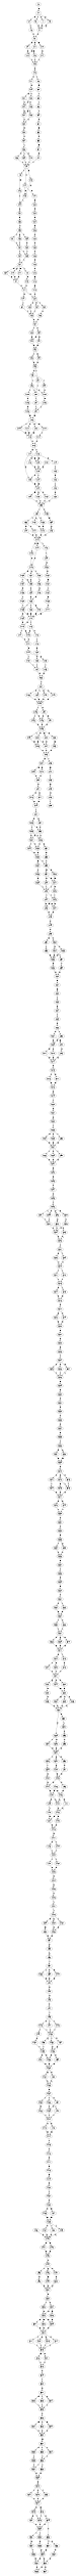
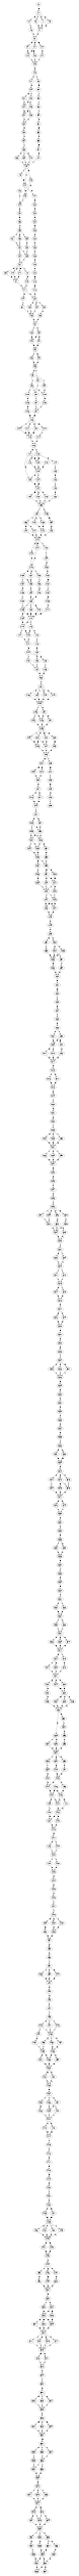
  strict digraph {
    S0
    S1
    S2
    S3
    S4
    S5
    S6
    S7
    S8
    S9
    S10
    S11
    S12
    S13
    S14
    S15
    S16
    S17
    S18
    S19
    S20
    S21
    S22
    S23
    S24
    S25
    S26
    S27
    S28
    S29
    S30
    S31
    S32
    S33
    S34
    S35
    S36
    S37
    S38
    S39
    S40
    S41
    S42
    S43
    S44
    S45
    S46
    S47
    S48
    S49
    S50
    S51
    S52
    S53
    S54
    S55
    S56
    S57
    S58
    S59
    S60
    S61
    S62
    S63
    S64
    S65
    S66
    S67
    S68
    S69
    S70
    S71
    S72
    S73
    S74
    S75
    S76
    S77
    S78
    S79
    S80
    S81
    S82
    S83
    S84
    S85
    S86
    S87
    S88
    S89
    S90
    S91
    S92
    S93
    S94
    S95
    S96
    S97
    S98
    S99
    S101
    S100
    S102
    S103
    S104
    S105
    S106
    S107
    S108
    S109
    S110
    S111
    S112
    S113
    S114
    S115
    S116
    S117
    S118
    S119
    S120
    S125
    S122
    S123
    S121
    S124
    S126
    S127
    S128
    S129
    S130
    S131
    S132
    S133
    S134
    S135
    S136
    S137
    S138
    S139
    S140
    S141
    S142
    S143
    S144
    S145
    S146
    S147
    S148
    S149
    S150
    S151
    S152
    S153
    S154
    S155
    S156
    S157
    S158
    S159
    S160
    S161
    S162
    S163
    S164
    S165
    S166
    S167
    S168
    S169
    S170
    S171
    S172
    S173
    S174
    S175
    S176
    S177
    S178
    S179
    S180
    S181
    S182
    S183
    S184
    S185
    S186
    S187
    S188
    S189
    S190
    S191
    S192
    S193
    S194
    S195
    S196
    S197
    S198
    S199
    S200
    S201
    S202
    S203
    S204
    S205
    S206
    S207
    S208
    S209
    S210
    S211
    S212
    S213
    S214
    S215
    S216
    S217
    S218
    S219
    S220
    S221
    S223
    S224
    S225
    S226
    S227
    S228
    S229
    S230
    S231
    S232
    S233
    S234
    S235
    S236
    S237
    S238
    S239
    S240
    S241
    S242
    S243
    S244
    S245
    S246
    S247
    S248
    S249
    S250
    S251
    S252
    S253
    S254
    S255
    S256
    S257
    S258
    S259
    S260
    S261
    S262
    S263
    S264
    S265
    S266
    S267
    S268
    S269
    S270
    S271
    S272
    S273
    S274
    S275
    S276
    S277
    S278
    S279
    S280
    S281
    S282
    S283
    S284
    S285
    S286
    S287
    S288
    S289
    S290
    S291
    S292
    S293
    S294
    S295
    S296
    S297
    S298
    S299
    S300
    S301
    S302
    S303
    S304
    S305
    S306
    S307
    S308
    S309
    S310
    S311
    S312
    S313
    S314
    S315
    S316
    S317
    S318
    S319
    S320
    S321
    S322
    S323
    S324
    S325
    S326
    S327
    S328
    S329
    S330
    S331
    S332
    S333
    S334
    S335
    S336
    S337
    S338
    S339
    S340
    S341
    S342
    S343
    S344
    S345
    S346
    S347
    S348
    S349
    S350
    S351
    S352
    S353
    S354
    S355
    S356
    S357
    S358
    S359
    S360
    S361
    S362
    S363
    S364
    S365
    S366
    S367
    S368
    S369
    S370
    S371
    S372
    S373
    S374
    S375
    S376
    S377
    S378
    S379
    S380
    S381
    S382
    S383
    S384
    S385
    S386
    S387
    S388
    S389
    S390
    S391
    S392
    S393
    S394
    S395
    S396
    S397
    S398
    S399
    S400
    S401
    S402
    S403
    S404
    S405
    S407
    S408
    S406
    S409
    S410
    S411
    S412
    S413
    n414 [label=S614]
    S415
    S416
    S417
    S418
    S419
    S420
    S421
    S422
    S423
    S424
    S425
    S426
    S427
    S428
    S429
    S430
    S431
    S432
    S433
    S434
    S435
    S436
    S437
    S438
    S439
    S440
    S441
    S442
    S443
    S444
    S445
    S446
    S447
    S448
    S449
    S450
    S451
    S452
    S453
    S454
    S455
    S456
    S457
    S458
    S459
    S460
    S461
    S462
    S463
    S464
    S465
    S466
    S467
    S468
    S469
    S470
    S471
    S472
    S473
    S474
    S475
    S476
    S477
    S478
    S479
    S480
    S481
    S482
    S483
    S484
    S485
    S486
    S487
    S488
    S489
    S490
    S491
    S492
    S493
    S494
    S495
    S496
    S497
    S498
    S499
    S500
    S501
    S502
    S503
    S504
    S505
    S506
    S507
    S508
    S509
    S510
    S511
    S512
    S513
    S514
    S515
    S516
    S517
    S518
    S519
    S520
    S521
    S522
    S523
    S524
    S525
    S526
    S527
    S528
    S529
    S530
    S531
    S532
    S533
    S534
    S535
    S536
    S537
    S538
    S539
    S540
    S541
    S542
    S543
    S544
    S545
    S546
    S547
    S548
    S549
    S550
    S551
    S552
    S553
    S554
    S555
    S556
    S557
    S558
    S559
    S560
    S561
    S562
    S563
    S564
    S0 -> S1 [label=D]
    S1 -> S2 [label=D]
    S1 -> S3 [label=V]
    S1 -> S4 [label=T]
    S1 -> S5 [label=A]
    S2 -> S6 [label=V]
    S3 -> S7 [label=A]
    S4 -> S7 [label=A]
    S5 -> S7 [label=A]
    S6 -> S8 [label=L]
    S7 -> S8 [label=L]
    S8 -> S9 [label=Q]
    S8 -> S10 [label=E]
    S8 -> S11 [label=R]
    S9 -> S12 [label=D]
    S9 -> S13 [label=E]
    S10 -> S14 [label=N]
    S11 -> S12 [label=D]
    S12 -> S15 [label=S]
    S13 -> S15 [label=S]
    S14 -> S15 [label=S]
    S15 -> S16 [label=C]
    S16 -> S17 [label=L]
    S16 -> S18 [label=I]
    S17 -> S19 [label=Q]
    S18 -> S20 [label=E]
    S19 -> S21 [label=F]
    S19 -> S22 [label=Y]
    S20 -> S23 [label=V]
    S21 -> S24 [label=L]
    S21 -> S25 [label=M]
    S22 -> S24 [label=L]
    S23 -> S26 [label=I]
    S24 -> S27 [label=A]
    S24 -> S28 [label=S]
    S25 -> S27 [label=A]
    S26 -> S29 [label=V]
    S27 -> S30 [label=W]
    S28 -> S30 [label=W]
    S29 -> S31 [label=M]
    S30 -> S32 [label=N]
    S31 -> S33 [label=E]
    S32 -> S34 [label=L]
    S33 -> S35 [label=M]
    S34 -> S36 [label=S]
    S35 -> S37 [label=E]
    S36 -> S38 [label=T]
    S36 -> S39 [label=S]
    S36 -> S40 [label=A]
    S37 -> S41 [label=F]
    S38 -> S42 [label=V]
    S39 -> S42 [label=V]
    S40 -> S42 [label=V]
    S41 -> S42 [label=V]
    S42 -> S43 [label=I]
    S42 -> S44 [label=L]
    S42 -> S45 [label=F]
-   S43 -> S46 [label=H]
+   S43 -> S44 [label=H]
    S44 -> S47 [label=K]
    S44 -> S48 [label=Q]
    S45 -> S48 [label=Q]
    S46 -> S49 [label=S]
    S47 -> S50 [label=F]
    S48 -> S49 [label=S]
    S49 -> S51 [label=G]
    S50 -> S52 [label=N]
    S51 -> S53 [label=E]
    S52 -> S54 [label=D]
    S53 -> S55 [label=W]
    S54 -> S56 [label=F]
    S55 -> S57 [label=S]
    S55 -> S58 [label=G]
    S55 -> S59 [label=V]
    S56 -> S60 [label=L]
    S57 -> S61 [label=S]
    S58 -> S61 [label=S]
    S59 -> S62 [label=T]
    S60 -> S63 [label=L]
    S61 -> S64 [label=I]
    S61 -> S65 [label=V]
    S62 -> S65 [label=V]
    S63 -> S66 [label=L]
    S64 -> S67 [label=S]
    S65 -> S67 [label=S]
    S66 -> S68 [label=N]
    S67 -> S69 [label=D]
    S67 -> S70 [label=A]
    S67 -> S71 [label=E]
    S67 -> S72 [label=S]
    S68 -> S73 [label=L]
    S69 -> S74 [label=D]
    S70 -> S74 [label=D]
    S71 -> S74 [label=D]
    S72 -> S75 [label=Q]
    S73 -> S76 [label=E]
    S74 -> S77 [label=L]
    S75 -> S77 [label=L]
    S76 -> S78 [label=F]
    S77 -> S79 [label=M]
    S77 -> S80 [label=L]
    S78 -> S80 [label=L]
    S79 -> S81 [label=V]
    S80 -> S82 [label=I]
    S80 -> S83 [label=L]
    S80 -> S84 [label=M]
    S81 -> S85 [label=S]
    S82 -> S86 [label=L]
    S83 -> S85 [label=S]
    S84 -> S85 [label=S]
    S85 -> S87 [label=L]
    S86 -> S87 [label=L]
    S87 -> S88 [label=V]
    S87 -> S89 [label=L]
    S88 -> S90 [label=Q]
    S89 -> S90 [label=Q]
    S89 -> S91 [label=N]
    S90 -> S92 [label=R]
    S91 -> S92 [label=R]
    S92 -> S93 [label=S]
    S92 -> S94 [label=N]
    S93 -> S95 [label=D]
    S94 -> S95 [label=D]
    S95 -> S96 [label=L]
    S95 -> S97 [label=I]
    S96 -> S98 [label=V]
    S96 -> S99 [label=I]
    S97 -> S101 [label=V]
    S98 -> S101 [label=V]
    S98 -> S100 [label=I]
    S98 -> S102 [label=L]
    S99 -> S102 [label=L]
    S101 -> S104 [label=S]
    S100 -> S103 [label=L]
    S102 -> S105 [label=Q]
    S103 -> S106 [label=N]
    S104 -> S107 [label=S]
    S105 -> S107 [label=S]
    S106 -> S108 [label=E]
    S107 -> S108 [label=E]
    S108 -> S109 [label=V]
    S108 -> S110 [label=F]
    S108 -> S111 [label=L]
    S108 -> S112 [label=M]
    S109 -> S113 [label=E]
    S110 -> S114 [label=S]
    S111 -> S113 [label=E]
    S112 -> S113 [label=E]
    S113 -> S115 [label=L]
    S114 -> S115 [label=L]
    S115 -> S116 [label=Y]
    S115 -> S117 [label=F]
    S116 -> S118 [label=N]
    S116 -> S119 [label=K]
    S116 -> S120 [label=E]
    S117 -> S120 [label=E]
    S117 -> S125 [label=A]
    S118 -> S122 [label=A]
    S119 -> S123 [label=V]
    S120 -> S122 [label=A]
    S125 -> S127 [label=E]
    S122 -> S125 [label=L]
    S122 -> S124 [label=V]
    S123 -> S126 [label=N]
    S121 -> S122 [label=A]
    S124 -> S127 [label=E]
    S126 -> S128 [label=V]
    S127 -> S129 [label=E]
    S127 -> S130 [label=A]
    S127 -> S131 [label=T]
    S128 -> S132 [label=K]
    S129 -> S133 [label=W]
    S130 -> S133 [label=W]
    S131 -> S133 [label=W]
    S132 -> S133 [label=W]
    S133 -> S134 [label=I]
    S133 -> S135 [label=L]
    S134 -> S136 [label=S]
    S134 -> S137 [label=G]
    S134 -> S138 [label=L]
    S135 -> S139 [label=E]
    S136 -> S140 [label=R]
    S136 -> S141 [label=Y]
    S137 -> S142 [label=Q]
    S138 -> S142 [label=Q]
    S139 -> S143 [label=A]
    S140 -> S144 [label=N]
    S141 -> S144 [label=N]
    S142 -> S144 [label=N]
    S143 -> S144 [label=N]
    S144 -> S145 [label=Q]
    S144 -> S146 [label=S]
    S144 -> S147 [label=E]
    S145 -> S148 [label=P]
    S146 -> S149 [label=S]
    S147 -> S148 [label=P]
    S148 -> S150 [label=D]
    S148 -> S151 [label=G]
    S148 -> S152 [label=V]
    S149 -> S153 [label=D]
    S150 -> S154 [label=V]
    S150 -> S155 [label=G]
    S151 -> S155 [label=G]
    S152 -> S156 [label=S]
    S153 -> S157 [label=N]
    S154 -> S158 [label=P]
    S155 -> S159 [label=L]
    S156 -> S160 [label=A]
    S157 -> S161 [label=H]
    S158 -> S162 [label=I]
    S159 -> S163 [label=T]
    S160 -> S163 [label=T]
    S161 -> S164 [label=S]
    S162 -> S165 [label=I]
    S163 -> S165 [label=I]
    S163 -> S166 [label=V]
    S163 -> S167 [label=A]
    S164 -> S168 [label=N]
    S165 -> S169 [label=Q]
    S165 -> S170 [label=E]
    S166 -> S170 [label=E]
    S167 -> S170 [label=E]
    S168 -> S171 [label=L]
    S169 -> S172 [label=N]
    S170 -> S172 [label=N]
    S170 -> S173 [label=S]
    S171 -> S170 [label=E]
    S172 -> S174 [label=V]
    S172 -> S175 [label=A]
    S173 -> S175 [label=A]
    S173 -> S176 [label=L]
    S174 -> S177 [label=L]
    S175 -> S177 [label=L]
    S176 -> S178 [label=I]
    S177 -> S179 [label=R]
    S178 -> S180 [label=P]
    S179 -> S181 [label=S]
    S179 -> S182 [label=A]
    S180 -> S183 [label=L]
    S181 -> S184 [label=I]
    S182 -> S185 [label=V]
    S183 -> S184 [label=I]
    S184 -> S186 [label=R]
    S185 -> S186 [label=R]
    S186 -> S187 [label=Y]
    S187 -> S188 [label=T]
    S187 -> S189 [label=S]
    S187 -> S190 [label=A]
    S187 -> S191 [label=G]
    S188 -> S192 [label=M]
    S189 -> S192 [label=M]
    S190 -> S192 [label=M]
    S191 -> S192 [label=M]
    S192 -> S193 [label=I]
    S192 -> S194 [label=M]
    S193 -> S195 [label=S]
    S193 -> S196 [label=P]
    S194 -> S196 [label=P]
    S194 -> S197 [label=F]
    S195 -> S198 [label=P]
    S196 -> S198 [label=P]
    S197 -> S198 [label=P]
    S198 -> S199 [label=S]
    S198 -> S200 [label=E]
    S198 -> S201 [label=Q]
    S198 -> S202 [label=P]
    S199 -> S203 [label=H]
    S200 -> S204 [label=Q]
    S201 -> S203 [label=H]
    S201 -> S204 [label=Q]
    S202 -> S205 [label=E]
    S203 -> S206 [label=L]
    S204 -> S206 [label=L]
    S205 -> S206 [label=L]
    S206 -> S207 [label=F]
    S206 -> S208 [label=I]
    S207 -> S209 [label=H]
    S207 -> S210 [label=R]
    S208 -> S211 [label=E]
    S209 -> S212 [label=L]
    S210 -> S212 [label=L]
    S211 -> S213 [label=I]
    S212 -> S214 [label=Q]
    S213 -> S215 [label=E]
    S214 -> S216 [label=K]
    S214 -> S217 [label=A]
    S215 -> S218 [label=K]
    S216 -> S219 [label=Q]
    S217 -> S219 [label=Q]
    S218 -> S220 [label=S]
    S219 -> S221 [label=S]
    S221 -> S223 [label=P]
    S221 -> S224 [label=A]
    S223 -> S225 [label=V]
    S223 -> S226 [label=L]
    S224 -> S226 [label=L]
    S225 -> S227 [label=M]
    S225 -> S228 [label=L]
    S226 -> S227 [label=M]
    S226 -> S228 [label=L]
    S227 -> S229 [label=V]
    S227 -> S230 [label=L]
    S228 -> S230 [label=L]
    S228 -> S231 [label=A]
    S229 -> S232 [label=K]
    S230 -> S232 [label=K]
    S231 -> S233 [label=R]
    S232 -> S234 [label=H]
    S232 -> S235 [label=Y]
    S233 -> S235 [label=Y]
    S234 -> S236 [label=Y]
    S235 -> S237 [label=H]
    S235 -> S238 [label=Q]
    S236 -> S239 [label=N]
    S237 -> S240 [label=Q]
    S237 -> S241 [label=E]
    S238 -> S241 [label=E]
    S239 -> S242 [label=S]
    S240 -> S242 [label=S]
    S241 -> S242 [label=S]
    S241 -> S243 [label=F]
    S242 -> S244 [label=V]
    S242 -> S245 [label=I]
    S243 -> S245 [label=I]
    S244 -> S246 [label=Q]
    S244 -> S247 [label=R]
    S245 -> S246 [label=Q]
    S245 -> S247 [label=R]
    S246 -> S248 [label=D]
    S247 -> S248 [label=D]
    S248 -> S249 [label=L]
    S249 -> S250 [label=L]
    S250 -> S251 [label=F]
    S250 -> S252 [label=Y]
    S251 -> S253 [label=I]
    S252 -> S254 [label=M]
    S252 -> S255 [label=L]
    S253 -> S256 [label=A]
    S254 -> S256 [label=A]
    S254 -> S257 [label=S]
    S255 -> S256 [label=A]
    S256 -> S258 [label=F]
    S257 -> S259 [label=Y]
    S258 -> S260 [label=Q]
    S259 -> S260 [label=Q]
    S260 -> S261 [label=F]
    S261 -> S262 [label=H]
    S262 -> S263 [label=S]
    S263 -> S264 [label=A]
    S264 -> S265 [label=S]
    S265 -> S266 [label=P]
    S266 -> S267 [label=L]
    S266 -> S268 [label=I]
    S267 -> S269 [label=Q]
    S267 -> S270 [label=H]
    S268 -> S269 [label=Q]
    S269 -> S271 [label=F]
    S269 -> S272 [label=L]
    S270 -> S273 [label=M]
    S271 -> S274 [label=A]
    S272 -> S274 [label=A]
    S273 -> S274 [label=A]
    S274 -> S275 [label=K]
    S275 -> S276 [label=Y]
    S275 -> S277 [label=F]
    S276 -> S278 [label=F]
    S277 -> S278 [label=F]
    S278 -> S279 [label=D]
    S279 -> S280 [label=V]
    S280 -> S281 [label=N]
    S281 -> S282 [label=C]
    S282 -> S283 [label=S]
    S283 -> S284 [label=M]
    S283 -> S285 [label=L]
    S283 -> S286 [label=I]
    S284 -> S287 [label=F]
    S285 -> S287 [label=F]
    S286 -> S287 [label=F]
    S287 -> S288 [label=I]
    S287 -> S289 [label=T]
    S287 -> S290 [label=V]
    S288 -> S291 [label=P]
    S289 -> S291 [label=P]
    S290 -> S291 [label=P]
    S291 -> S292 [label=R]
    S292 -> S293 [label=N]
    S293 -> S294 [label=Y]
    S294 -> S295 [label=L]
    S295 -> S296 [label=S]
    S296 -> S297 [label=S]
    S296 -> S298 [label=A]
    S296 -> S299 [label=T]
    S296 -> S300 [label=P]
    S297 -> S301 [label=S]
    S298 -> S302 [label=A]
    S299 -> S301 [label=S]
    S300 -> S303 [label=L]
    S301 -> S304 [label=W]
    S301 -> S305 [label=L]
    S302 -> S304 [label=W]
    S303 -> S304 [label=W]
    S304 -> S306 [label=G]
    S305 -> S306 [label=G]
    S306 -> S307 [label=S]
    S307 -> S308 [label=P]
    S307 -> S309 [label=S]
    S308 -> S310 [label=W]
    S309 -> S310 [label=W]
    S310 -> S311 [label=V]
    S310 -> S312 [label=I]
    S311 -> S313 [label=I]
    S312 -> S313 [label=I]
    S313 -> S314 [label=N]
    S313 -> S315 [label=S]
    S314 -> S316 [label=N]
    S315 -> S316 [label=F]
    S316 -> S317 [label=P]
    S317 -> S318 [label=A]
    S317 -> S319 [label=T]
    S318 -> S320 [label=R]
    S319 -> S320 [label=R]
    S320 -> S321 [label=D]
    S321 -> S322 [label=D]
    S322 -> S323 [label=R]
    S323 -> S324 [label=S]
    S324 -> S325 [label=T]
    S324 -> S326 [label=M]
    S324 -> S327 [label=F]
    S325 -> S328 [label=S]
    S326 -> S328 [label=S]
    S327 -> S328 [label=S]
    S328 -> S329 [label=F]
    S329 -> S330 [label=Q]
    S330 -> S331 [label=T]
    S331 -> S332 [label=Q]
    S332 -> S333 [label=L]
    S333 -> S334 [label=G]
    S334 -> S335 [label=P]
    S335 -> S336 [label=S]
    S336 -> S337 [label=N]
    S336 -> S338 [label=G]
    S337 -> S339 [label=H]
    S338 -> S339 [label=H]
    S339 -> S340 [label=D]
    S340 -> S341 [label=L]
    S340 -> S342 [label=A]
    S340 -> S343 [label=T]
    S341 -> S344 [label=I]
    S342 -> S345 [label=N]
    S342 -> S346 [label=S]
    S343 -> S346 [label=S]
    S344 -> S347 [label=K]
    S345 -> S347 [label=K]
    S346 -> S347 [label=K]
    S347 -> S348 [label=K]
    S347 -> S349 [label=R]
    S348 -> S350 [label=V]
    S349 -> S350 [label=V]
    S350 -> S351 [label=T]
    S351 -> S352 [label=W]
    S352 -> S353 [label=N]
    S353 -> S354 [label=V]
    S353 -> S355 [label=A]
    S354 -> S356 [label=L]
    S355 -> S356 [label=L]
    S356 -> S357 [label=F]
    S357 -> S358 [label=S]
    S358 -> S359 [label=P]
    S359 -> S360 [label=R]
    S360 -> S361 [label=W]
    S361 -> S362 [label=L]
    S361 -> S363 [label=I]
    S362 -> S364 [label=P]
    S363 -> S364 [label=P]
    S364 -> S365 [label=V]
    S364 -> S366 [label=L]
    S365 -> S367 [label=S]
    S366 -> S367 [label=S]
    S367 -> S368 [label=L]
    S367 -> S369 [label=A]
    S367 -> S370 [label=M]
    S368 -> S371 [label=R]
    S369 -> S371 [label=R]
    S370 -> S371 [label=R]
    S371 -> S372 [label=P]
    S371 -> S373 [label=S]
    S372 -> S374 [label=V]
    S372 -> S375 [label=M]
    S373 -> S376 [label=T]
    S374 -> S377 [label=Y]
    S375 -> S377 [label=Y]
    S376 -> S377 [label=Y]
    S377 -> S378 [label=A]
    S377 -> S379 [label=T]
    S377 -> S380 [label=P]
    S378 -> S381 [label=D]
    S379 -> S382 [label=E]
    S380 -> S382 [label=E]
    S381 -> S383 [label=P]
    S382 -> S384 [label=H]
    S382 -> S385 [label=M]
    S382 -> S386 [label=T]
    S383 -> S387 [label=G]
    S384 -> S387 [label=G]
    S385 -> S387 [label=G]
    S386 -> S387 [label=G]
    S387 -> S388 [label=P]
    S387 -> S389 [label=A]
    S388 -> S390 [label=S]
    S389 -> S391 [label=I]
    S389 -> S392 [label=M]
    S390 -> S393 [label=L]
    S391 -> S394 [label=Q]
    S392 -> S394 [label=Q]
    S393 -> S395 [label=L]
    S394 -> S396 [label=S]
    S394 -> S397 [label=A]
    S394 -> S398 [label=P]
    S395 -> S394 [label=Q]
    S396 -> S399 [label=I]
    S397 -> S400 [label=A]
    S398 -> S401 [label=T]
    S399 -> S402 [label=K]
    S400 -> S403 [label=R]
    S401 -> S403 [label=R]
    S402 -> S404 [label=P]
    S403 -> S404 [label=P]
    S403 -> S405 [label=T]
    S404 -> S407 [label=E]
    S404 -> S408 [label=D]
    S405 -> S408 [label=D]
    S407 -> S409 [label=D]
    S407 -> S410 [label=G]
    S408 -> S410 [label=G]
    S408 -> S411 [label=N]
    S406 -> S407 [label=E]
    S409 -> S412 [label=S]
    S410 -> S413 [label=G]
    S411 -> S413 [label=G]
    S412 -> n414 [label=R]
    S413 -> n414 [label=R]
    S413 -> S415 [label=H]
    n414 -> S416 [label=P]
    S415 -> S416 [label=P]
    S416 -> S417 [label=R]
    S417 -> S418 [label=L]
    S417 -> S419 [label=I]
    S418 -> S420 [label=I]
    S419 -> S420 [label=I]
    S420 -> S421 [label=I]
    S420 -> S422 [label=V]
    S421 -> S423 [label=T]
    S422 -> S423 [label=T]
    S423 -> S424 [label=P]
    S424 -> S425 [label=A]
    S425 -> S426 [label=T]
    S426 -> S427 [label=S]
    S427 -> S428 [label=S]
    S428 -> S429 [label=P]
    S428 -> S430 [label=A]
    S428 -> S431 [label=S]
    S429 -> S432 [label=E]
    S430 -> S433 [label=D]
    S431 -> S433 [label=D]
    S432 -> S434 [label=F]
    S433 -> S434 [label=F]
    S434 -> S435 [label=A]
    S435 -> S436 [label=G]
    S436 -> S437 [label=V]
    S437 -> S438 [label=S]
    S437 -> S439 [label=T]
    S437 -> S440 [label=N]
    S438 -> S441 [label=F]
    S439 -> S441 [label=F]
    S440 -> S441 [label=F]
    S441 -> S442 [label=Q]
    S442 -> S443 [label=K]
    S443 -> S444 [label=T]
    S444 -> S445 [label=V]
    S445 -> S446 [label=L]
    S445 -> S447 [label=V]
    S445 -> S448 [label=I]
    S446 -> S449 [label=I]
    S446 -> S450 [label=V]
    S447 -> S450 [label=V]
    S448 -> S450 [label=V]
    S449 -> S451 [label=G]
    S450 -> S452 [label=A]
    S450 -> S453 [label=V]
    S450 -> S454 [label=M]
    S451 -> S455 [label=V]
    S452 -> S455 [label=V]
    S453 -> S456 [label=A]
    S454 -> S456 [label=A]
    S455 -> S457 [label=K]
    S455 -> S458 [label=R]
    S456 -> S458 [label=R]
    S456 -> S459 [label=Q]
    S457 -> S460 [label=Q]
    S458 -> S460 [label=Q]
    S459 -> S460 [label=Q]
    S460 -> S461 [label=H]
    S460 -> S462 [label=Q]
    S461 -> S463 [label=G]
    S462 -> S463 [label=G]
    S463 -> S464 [label=K]
    S464 -> S465 [label=I]
    S464 -> S466 [label=V]
    S464 -> S467 [label=L]
    S465 -> S468 [label=F]
    S466 -> S469 [label=L]
    S466 -> S470 [label=V]
    S467 -> S469 [label=L]
    S468 -> S471 [label=V]
    S469 -> S471 [label=V]
    S470 -> S471 [label=V]
    S471 -> S472 [label=K]
    S471 -> S473 [label=R]
    S472 -> S474 [label=H]
    S473 -> S474 [label=H]
    S474 -> S475 [label=V]
    S475 -> S476 [label=Y]
    S476 -> S477 [label=N]
    S477 -> S478 [label=F]
    S478 -> S479 [label=H]
    S479 -> S480 [label=Q]
    S480 -> S481 [label=S]
    S481 -> S482 [label=T]
    S482 -> S483 [label=D]
    S482 -> S484 [label=E]
    S483 -> S485 [label=E]
    S484 -> S485 [label=E]
+   S485 -> S486 [label=A]
    S485 -> S487 [label=T]
    S485 -> S488 [label=V]
    S485 -> S489 [label=S]
    S486 -> S490 [label=G]
    S487 -> S490 [label=G]
    S488 -> S490 [label=G]
    S489 -> S490 [label=G]
    S490 -> S491 [label=D]
    S490 -> S492 [label=H]
    S491 -> S493 [label=F]
    S492 -> S493 [label=F]
    S493 -> S494 [label=L]
    S494 -> S495 [label=I]
    S494 -> S496 [label=A]
    S494 -> S497 [label=L]
    S495 -> S498 [label=N]
    S496 -> S499 [label=E]
    S497 -> S500 [label=D]
    S498 -> S501 [label=A]
    S499 -> S501 [label=A]
    S500 -> S501 [label=A]
    S501 -> S502 [label=D]
    S502 -> S503 [label=I]
    S502 -> S504 [label=L]
    S503 -> S505 [label=Q]
    S504 -> S505 [label=Q]
    S504 -> S506 [label=H]
    S505 -> S507 [label=K]
    S505 -> S508 [label=H]
    S505 -> S509 [label=R]
    S506 -> S509 [label=R]
    S507 -> S510 [label=R]
    S508 -> S510 [label=R]
    S509 -> S510 [label=R]
    S510 -> S511 [label=S]
    S510 -> S512 [label=G]
    S510 -> S513 [label=A]
    S510 -> S514 [label=T]
    S511 -> S515 [label=S]
    S512 -> S515 [label=S]
    S513 -> S515 [label=S]
    S514 -> S515 [label=S]
    S515 -> S516 [label=E]
    S515 -> S517 [label=D]
    S516 -> S518 [label=Y]
    S517 -> S518 [label=Y]
    S518 -> S519 [label=L]
    S519 -> S520 [label=I]
    S520 -> S521 [label=D]
    S521 -> S522 [label=N]
    S521 -> S523 [label=S]
    S521 -> S524 [label=G]
    S522 -> S525 [label=S]
    S523 -> S525 [label=S]
    S524 -> S525 [label=S]
    S525 -> S526 [label=L]
    S526 -> S527 [label=H]
    S526 -> S528 [label=Y]
    S526 -> S529 [label=F]
    S527 -> S530 [label=L]
    S528 -> S530 [label=L]
    S529 -> S530 [label=L]
    S530 -> S531 [label=H]
    S531 -> S532 [label=L]
    S531 -> S533 [label=I]
    S531 -> S534 [label=V]
    S532 -> S535 [label=I]
    S533 -> S536 [label=V]
    S534 -> S536 [label=V]
    S535 -> S537 [label=I]
    S536 -> S537 [label=I]
    S536 -> S538 [label=V]
    S537 -> S539 [label=K]
    S538 -> S539 [label=K]
    S539 -> S540 [label=P]
    S540 -> S541 [label=I]
    S540 -> S542 [label=L]
    S540 -> S543 [label=S]
    S541 -> S544 [label=Y]
    S542 -> S544 [label=Y]
    S543 -> S544 [label=Y]
    S544 -> S545 [label=Q]
    S544 -> S546 [label=H]
    S545 -> S547 [label=P]
    S545 -> S548 [label=S]
    S546 -> S548 [label=S]
    S546 -> S549 [label=T]
    S547 -> S550 [label=L]
    S548 -> S550 [label=L]
    S549 -> S550 [label=L]
    S550 -> S551 [label=V]
    S550 -> S552 [label=I]
-   S549 -> S553 [label=L]
+   S550 -> S553 [label=L]
    S551 -> S554 [label=R]
    S552 -> S555 [label=K]
    S552 -> S556 [label=T]
    S553 -> S557 [label=V]
    S554 -> S558 [label=V]
    S555 -> S559 [label=A]
    S556 -> S560 [label=T]
    S557 -> S559 [label=A]
    S558 -> S561 [label=R]
    S559 -> S561 [label=R]
    S559 -> S562 [label=K]
    S560 -> S562 [label=K]
    S561 -> S563 [label=K]
    S562 -> S563 [label=K]
    S562 -> S564 [label=N]
  }
